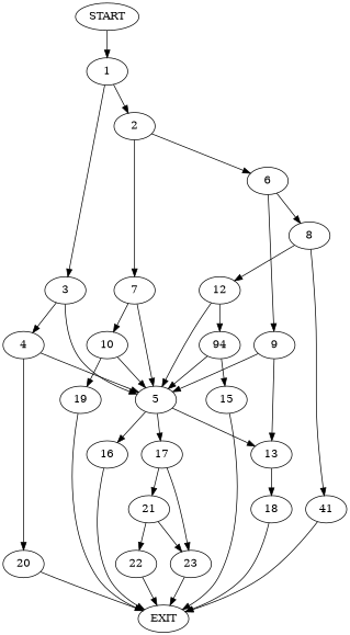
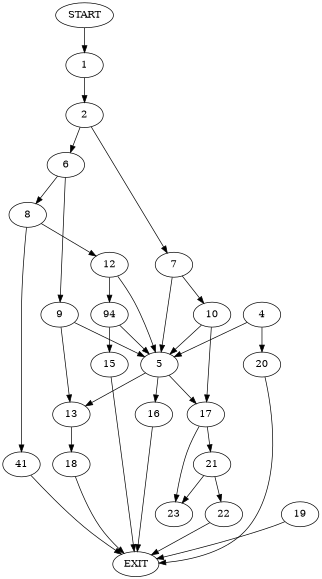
  digraph {
    n1 [label=START]
    1
    2
-   3
    n5 [label=EXIT]
    6
    7
    4
    5
    8
    9
    10
    20
    16
    17
    13
    21
    23
    n19 [label=41]
    12
    19
    n22 [label=94]
    18
    15
    22
    n1 -> 1
    1 -> 2
-   1 -> 3
    2 -> 6
    2 -> 7
-   3 -> 4
-   3 -> 5
    6 -> 8
    6 -> 9
    7 -> 5
    7 -> 10
    4 -> 5
    4 -> 20
    5 -> 16
    5 -> 17
    5 -> 13
    8 -> n19
    8 -> 12
    9 -> 5
    9 -> 13
    10 -> 5
-   10 -> 19
+   10 -> 17
    20 -> n5
    16 -> n5
    17 -> 21
    17 -> 23
    13 -> 18
    21 -> 23
    21 -> 22
-   23 -> n5
    n19 -> n5
    12 -> 5
    12 -> n22
    19 -> n5
    n22 -> 5
    n22 -> 15
    18 -> n5
    15 -> n5
    22 -> n5
  }
